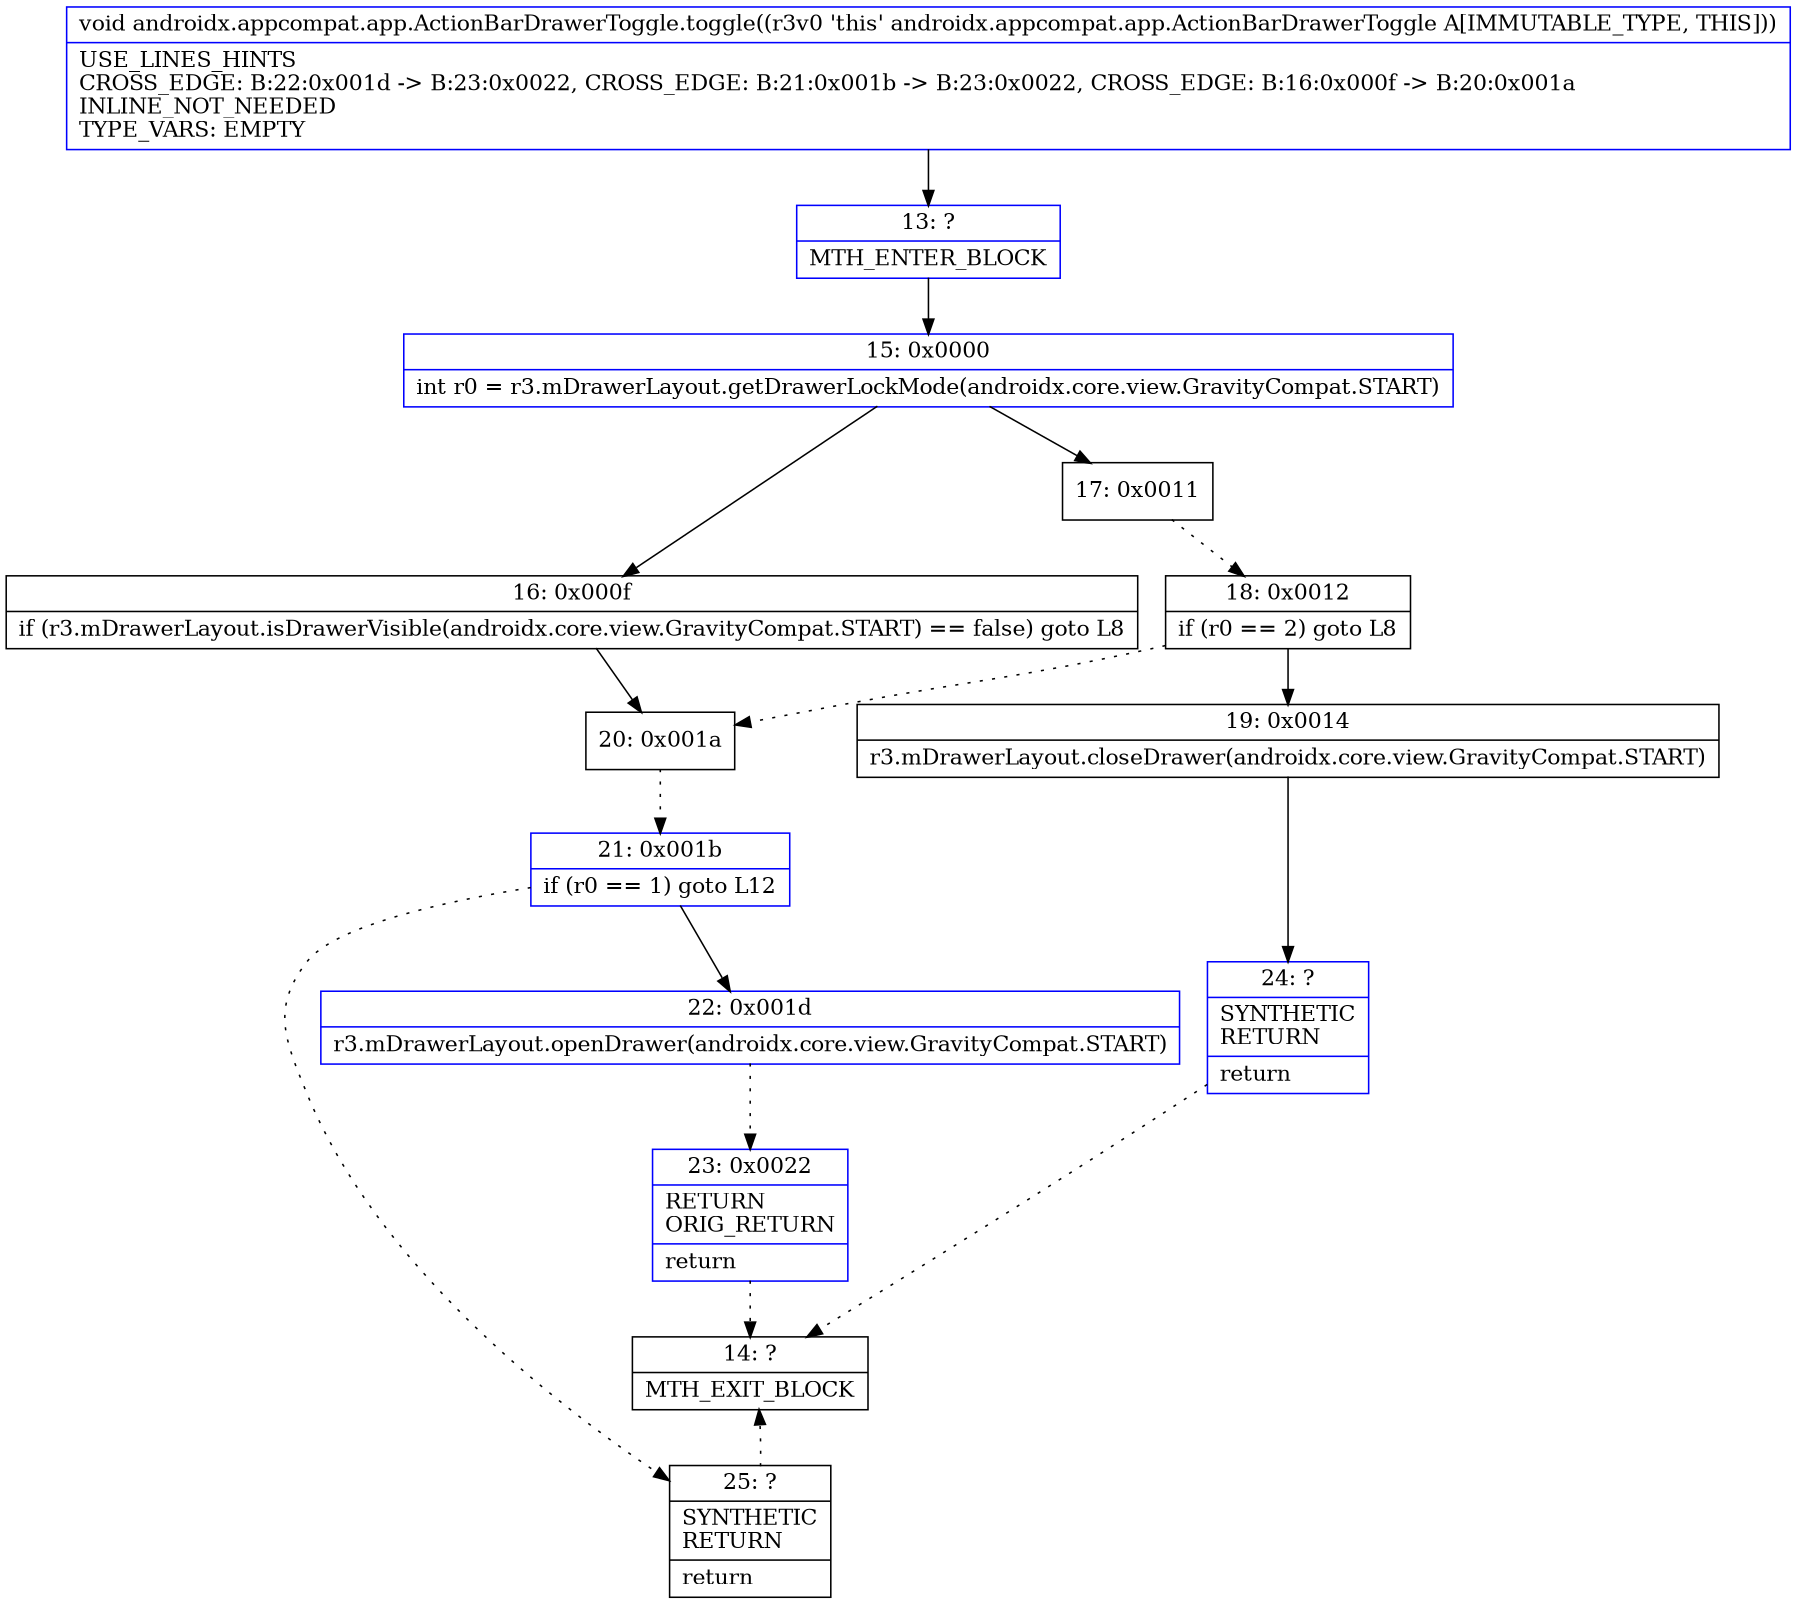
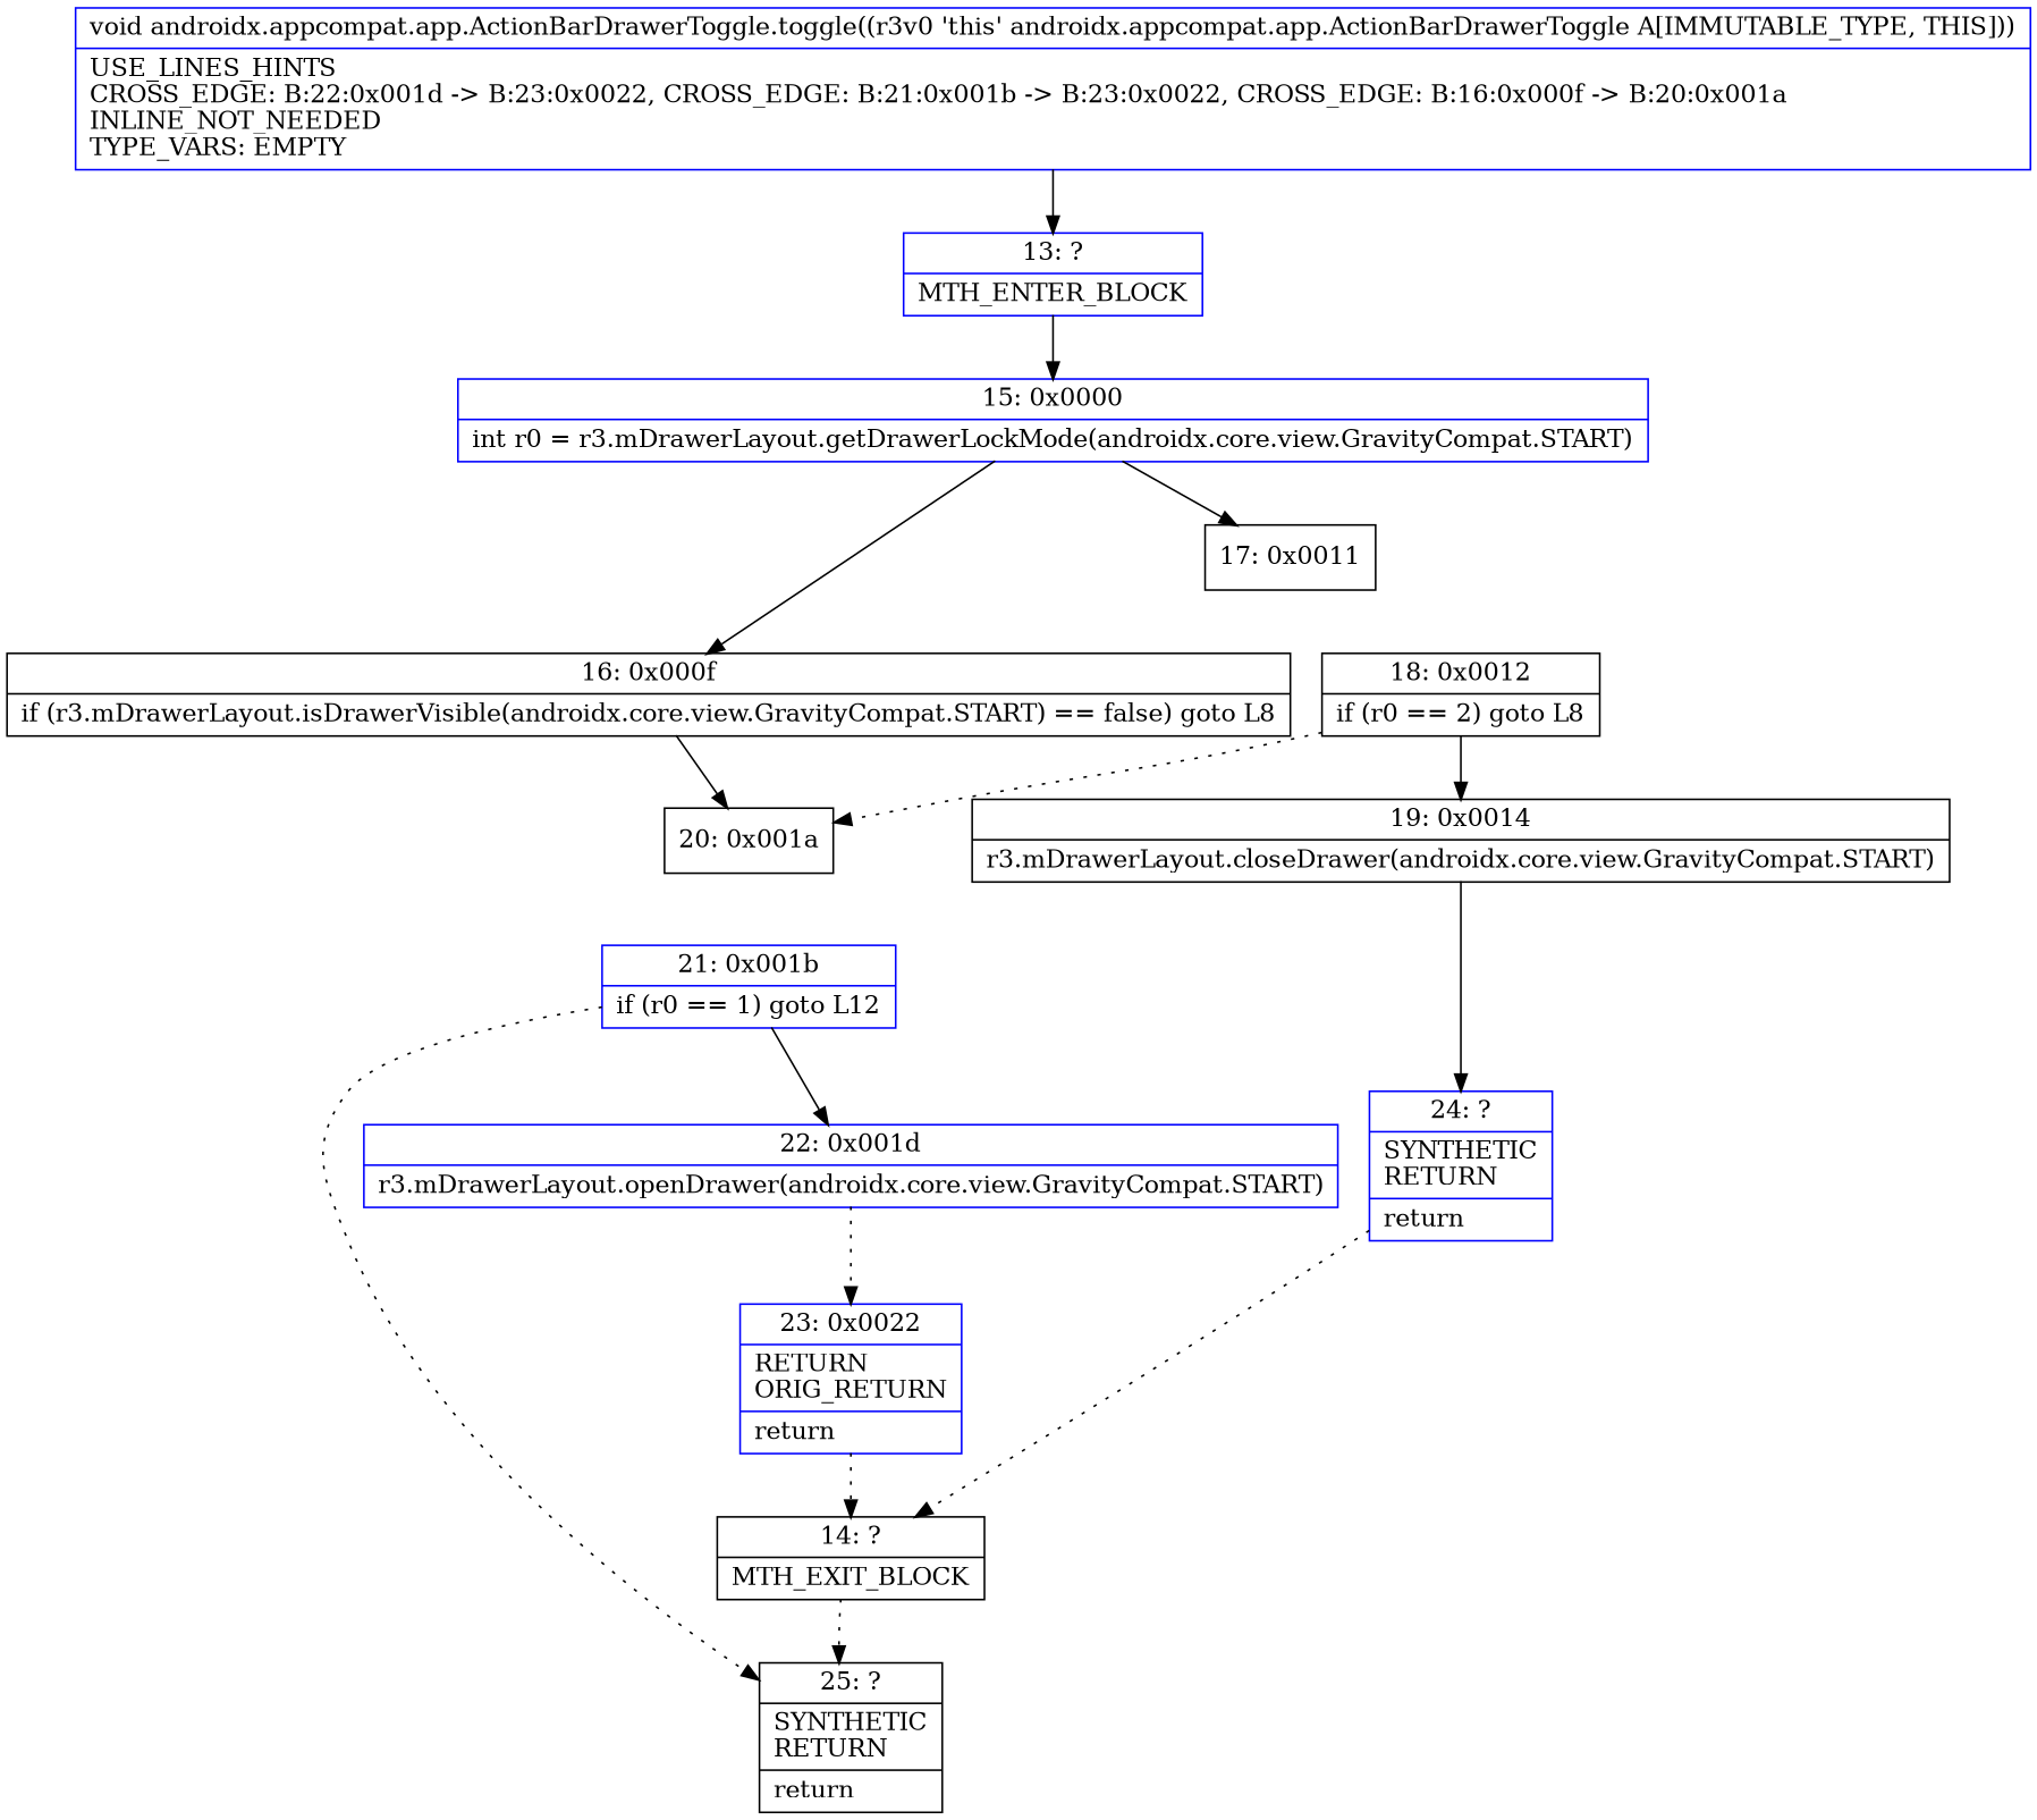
  digraph {
    node [color=blue shape=record]
    edge [style=solid]
    n1 [label="{13\:\ ?|MTH_ENTER_BLOCK\l}"]
    n2 [label="{15\:\ 0x0000|int r0 = r3.mDrawerLayout.getDrawerLockMode(androidx.core.view.GravityCompat.START)\l}"]
    n3 [color=black label="{16\:\ 0x000f|if (r3.mDrawerLayout.isDrawerVisible(androidx.core.view.GravityCompat.START) == false) goto L8\l}"]
    n4 [color=black label="{17\:\ 0x0011}"]
    n5 [color=black label="{20\:\ 0x001a}"]
    n6 [color=black label="{18\:\ 0x0012|if (r0 == 2) goto L8\l}"]
    n7 [label="{21\:\ 0x001b|if (r0 == 1) goto L12\l}"]
    n8 [color=black label="{19\:\ 0x0014|r3.mDrawerLayout.closeDrawer(androidx.core.view.GravityCompat.START)\l}"]
    n9 [label="{24\:\ ?|SYNTHETIC\lRETURN\l|return\l}"]
    n10 [color=black label="{14\:\ ?|MTH_EXIT_BLOCK\l}"]
    n11 [label="{22\:\ 0x001d|r3.mDrawerLayout.openDrawer(androidx.core.view.GravityCompat.START)\l}"]
    n12 [color=black label="{25\:\ ?|SYNTHETIC\lRETURN\l|return\l}"]
    n13 [label="{23\:\ 0x0022|RETURN\lORIG_RETURN\l|return\l}"]
    n14 [label="{void androidx.appcompat.app.ActionBarDrawerToggle.toggle((r3v0 'this' androidx.appcompat.app.ActionBarDrawerToggle A[IMMUTABLE_TYPE, THIS]))  | USE_LINES_HINTS\lCROSS_EDGE: B:22:0x001d \-\> B:23:0x0022, CROSS_EDGE: B:21:0x001b \-\> B:23:0x0022, CROSS_EDGE: B:16:0x000f \-\> B:20:0x001a\lINLINE_NOT_NEEDED\lTYPE_VARS: EMPTY\l}"]
    n1 -> n2
    n2 -> n3
    n2 -> n4
    n3 -> n5
-   n4 -> n6 [style=dotted]
-   n5 -> n7 [style=dotted]
    n6 -> n5 [style=dotted]
    n6 -> n8
    n7 -> n11
    n7 -> n12 [style=dotted]
    n8 -> n9
    n9 -> n10 [style=dotted]
    n11 -> n13 [style=dotted]
-   n12 -> n10 [style=dotted]
+   n10 -> n12 [style=dotted]
    n13 -> n10 [style=dotted]
    n14 -> n1
  }
